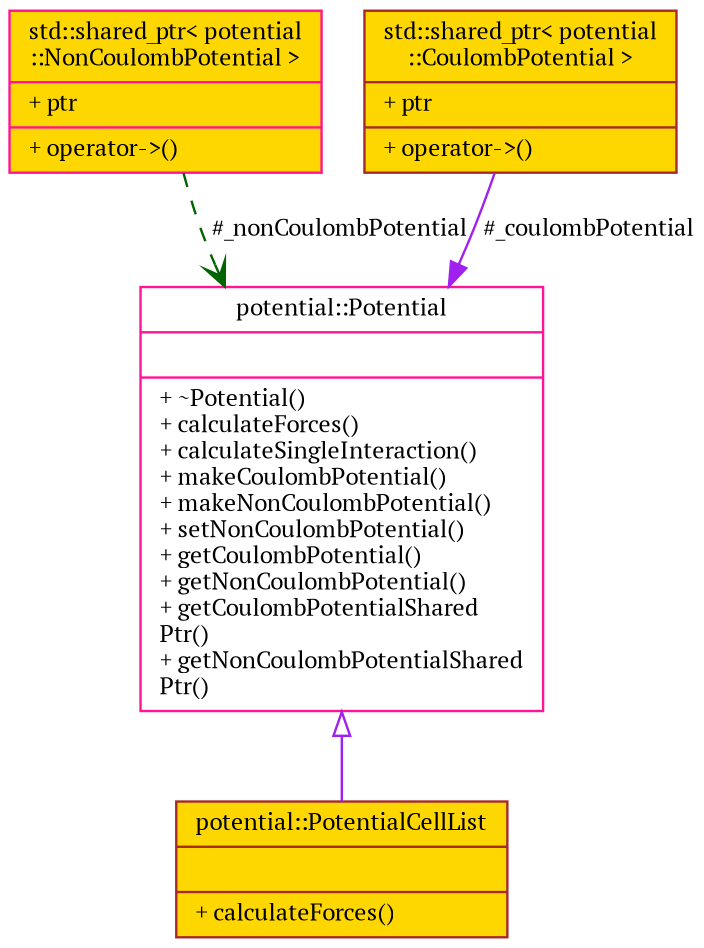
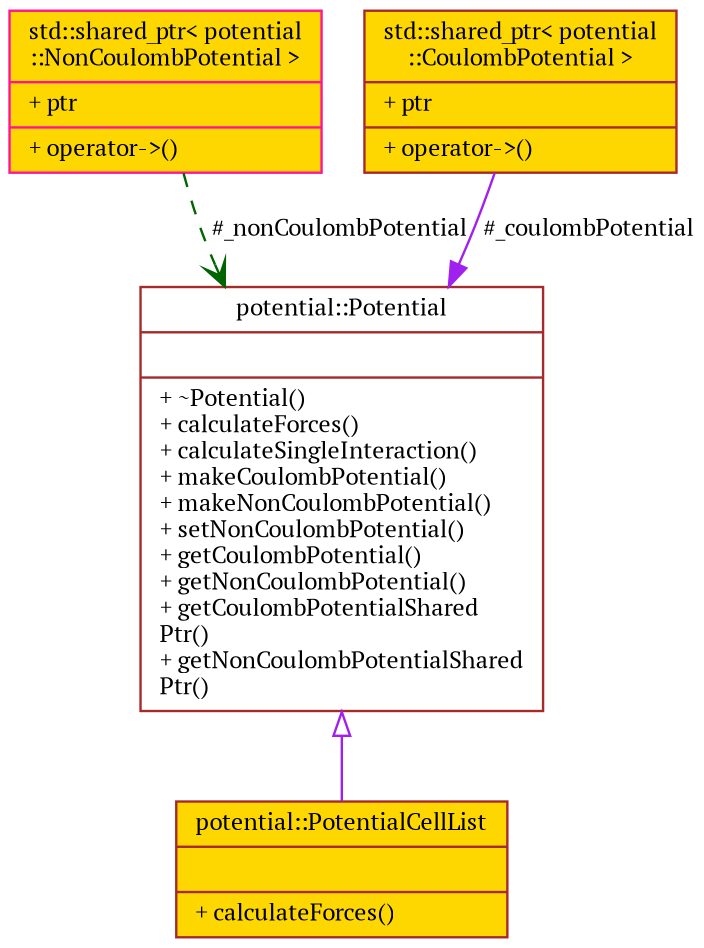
  digraph {
    fontname="PT Serif"
    node [color=brown fillcolor=gold fontname="PT Serif" fontsize=10 shape=record style=filled]
    edge [color=purple fontname="PT Serif" fontsize=10 labelfontname=Helvetica labelfontsize=10 style=solid]
    n1 [fontcolor=black height=0.2 label="{potential::PotentialCellList\n||+ calculateForces()\l}" width=0.4]
-   n2 [color=deeppink fillcolor=white height=0.2 label="{potential::Potential\n||+ ~Potential()\l+ calculateForces()\l+ calculateSingleInteraction()\l+ makeCoulombPotential()\l+ makeNonCoulombPotential()\l+ setNonCoulombPotential()\l+ getCoulombPotential()\l+ getNonCoulombPotential()\l+ getCoulombPotentialShared\lPtr()\l+ getNonCoulombPotentialShared\lPtr()\l}" width=0.4]
+   n2 [fillcolor=white height=0.2 label="{potential::Potential\n||+ ~Potential()\l+ calculateForces()\l+ calculateSingleInteraction()\l+ makeCoulombPotential()\l+ makeNonCoulombPotential()\l+ setNonCoulombPotential()\l+ getCoulombPotential()\l+ getNonCoulombPotential()\l+ getCoulombPotentialShared\lPtr()\l+ getNonCoulombPotentialShared\lPtr()\l}" width=0.4]
    n3 [color=deeppink height=0.2 label="{std::shared_ptr\< potential\l::NonCoulombPotential \>\n|+ ptr\l|+ operator-\>()\l}" width=0.4]
    n4 [height=0.2 label="{std::shared_ptr\< potential\l::CoulombPotential \>\n|+ ptr\l|+ operator-\>()\l}" width=0.4]
    n2 -> n1 [arrowtail=onormal dir=back]
    n3 -> n2 [arrowhead=vee color=darkgreen label=" #_nonCoulombPotential" style=dashed]
    n4 -> n2 [arrowhead=normal label=" #_coulombPotential"]
  }
